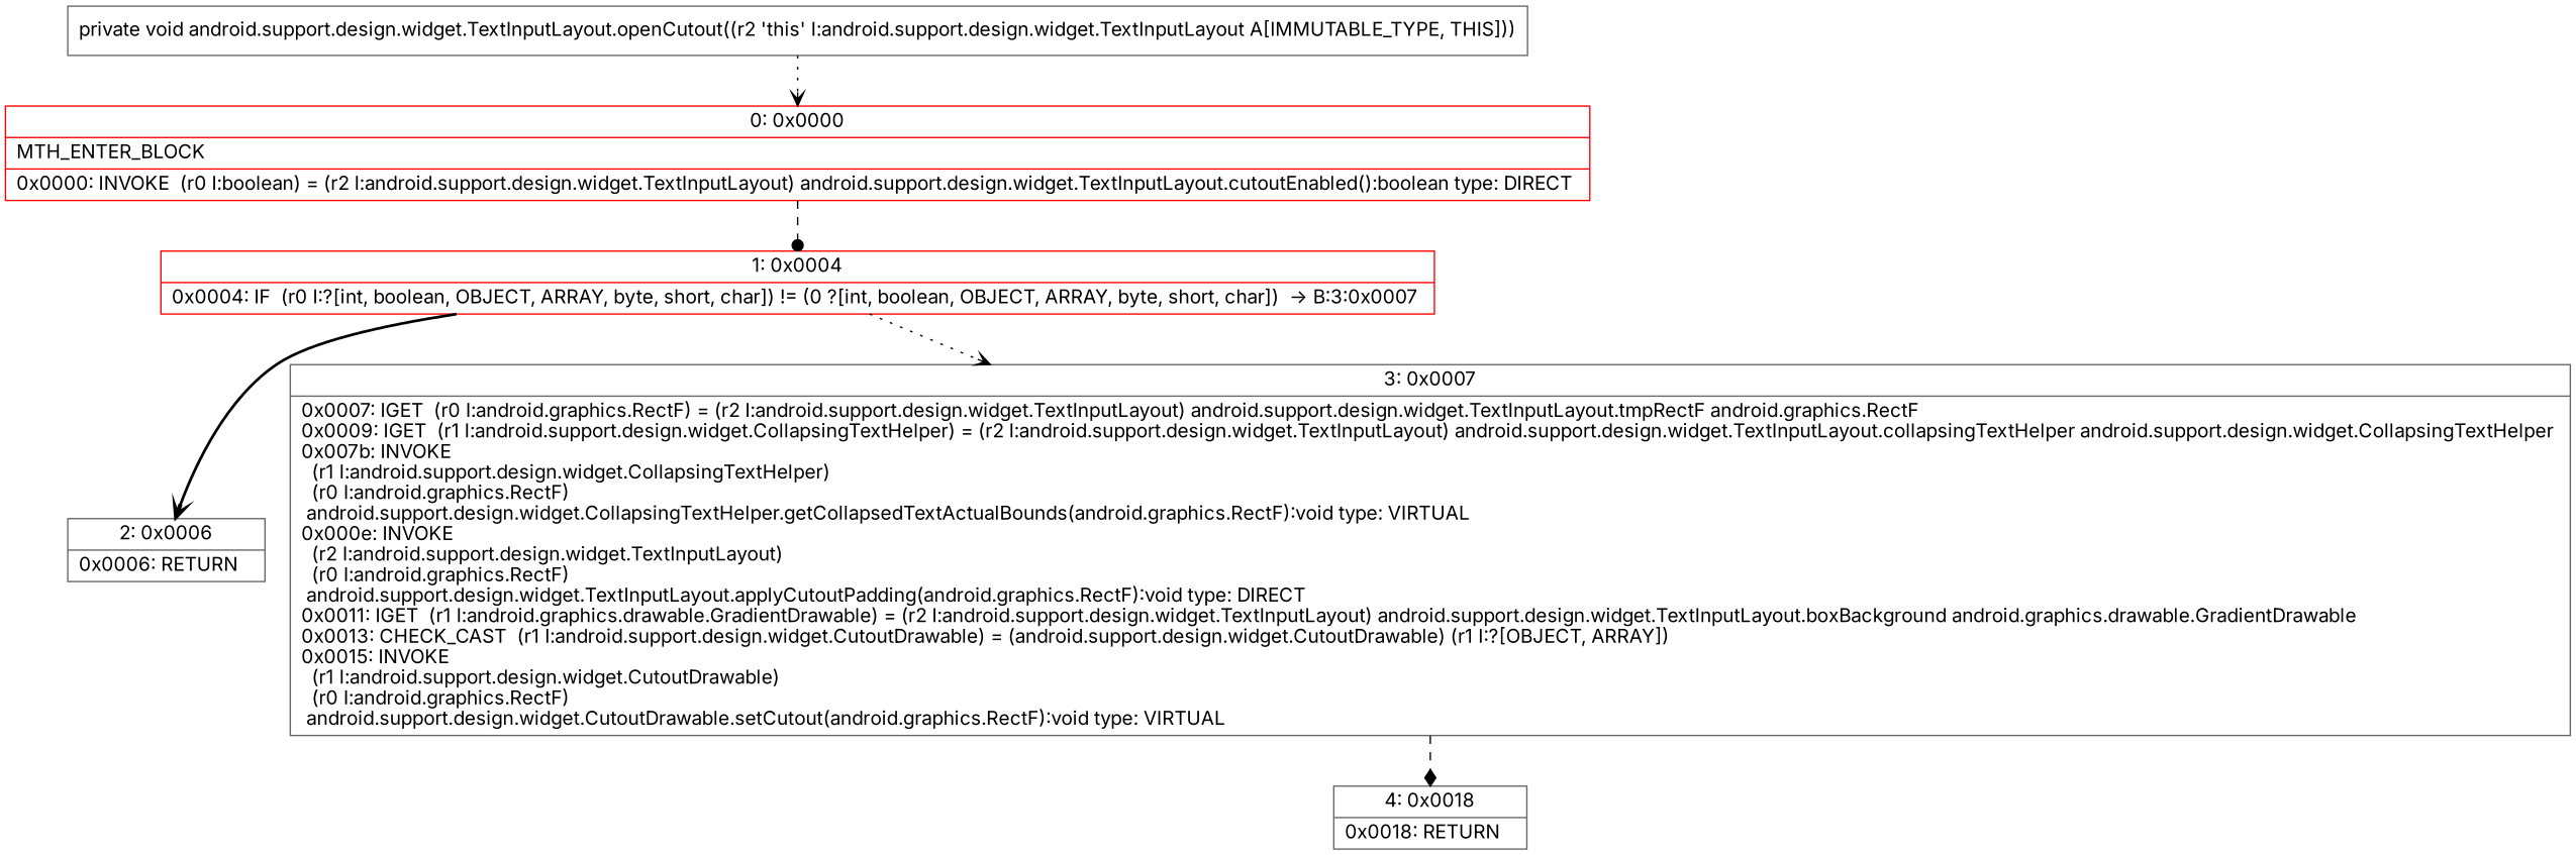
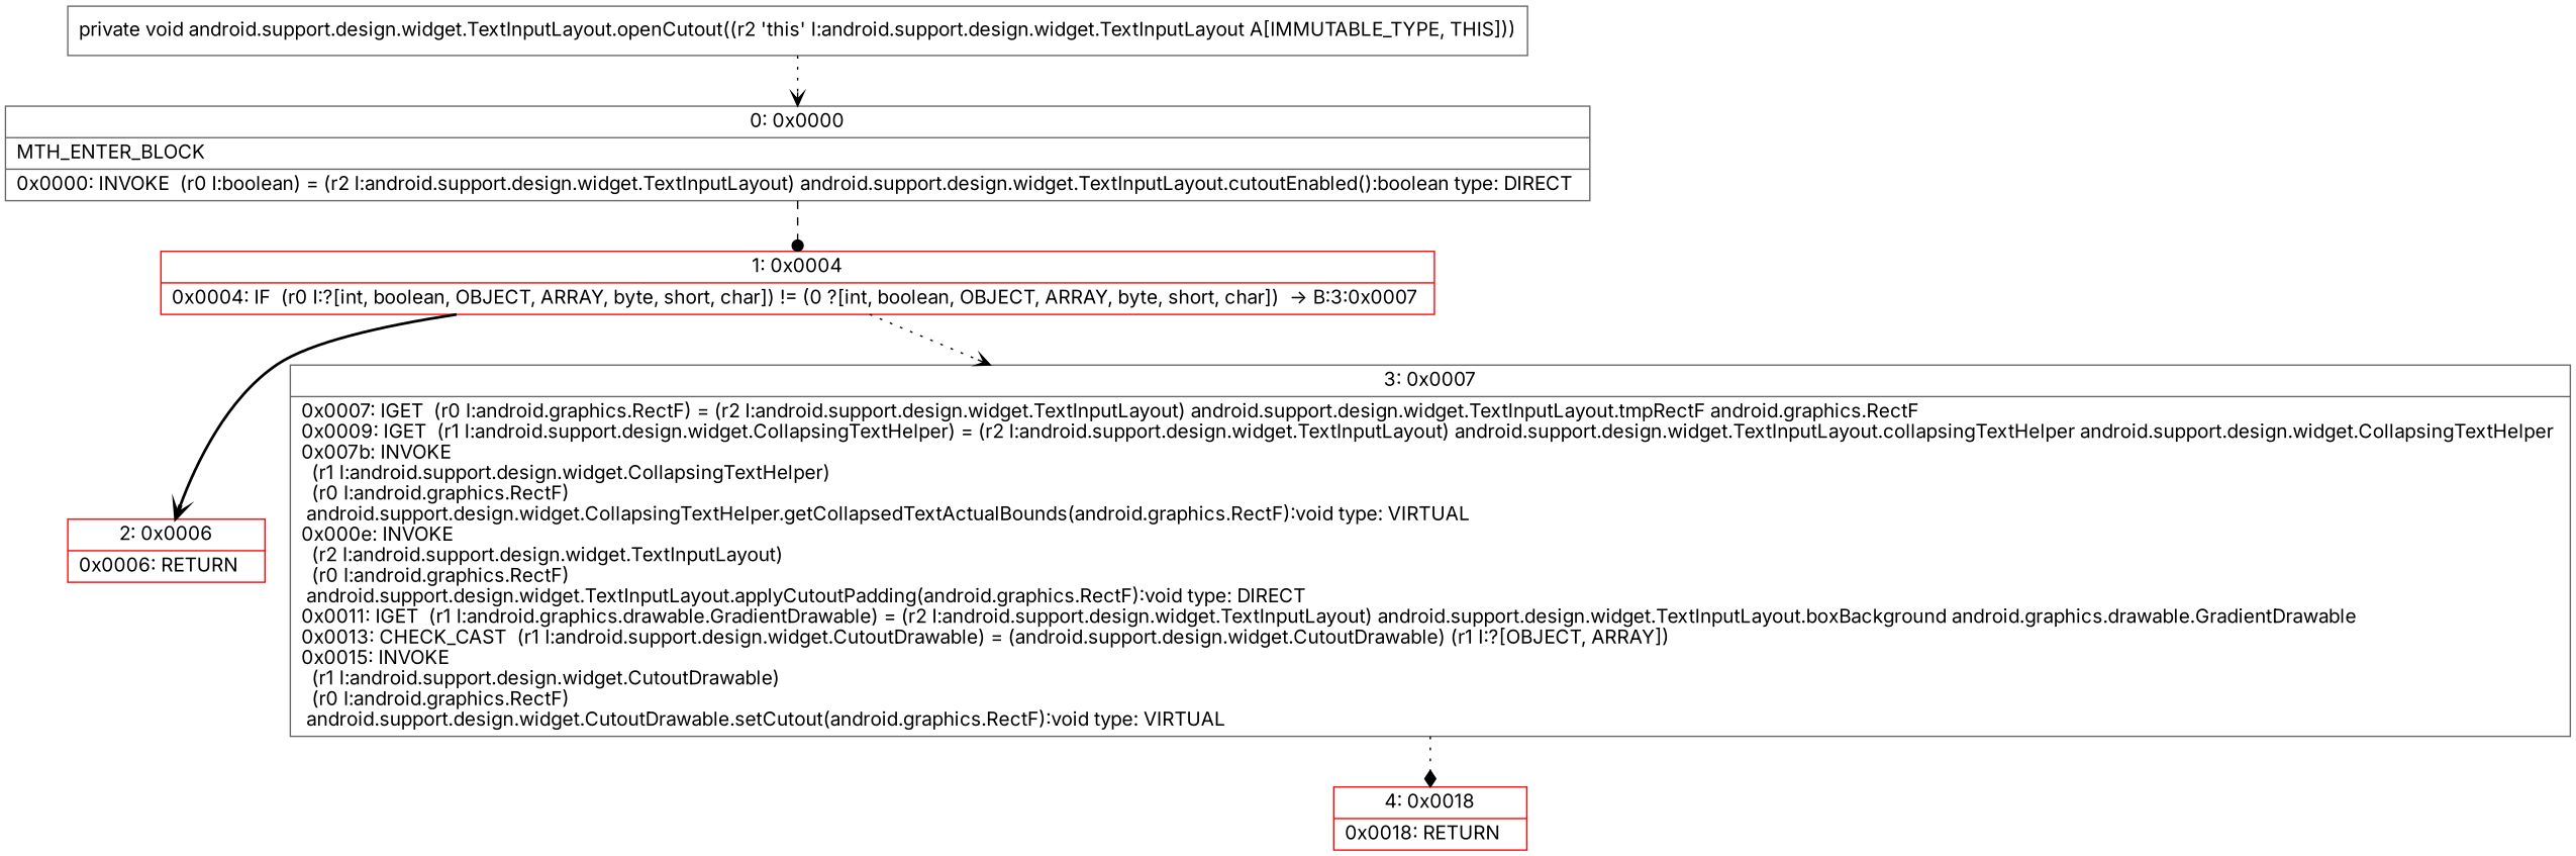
  digraph {
    fontname=Inter
    node [color=gray40 fontname=Inter shape=record]
    edge [arrowhead=vee fontname=Inter style=dashed]
-   n1 [color=red label="{0\:\ 0x0000|MTH_ENTER_BLOCK\l|0x0000: INVOKE  (r0 I:boolean) = (r2 I:android.support.design.widget.TextInputLayout) android.support.design.widget.TextInputLayout.cutoutEnabled():boolean type: DIRECT \l}"]
+   n1 [label="{0\:\ 0x0000|MTH_ENTER_BLOCK\l|0x0000: INVOKE  (r0 I:boolean) = (r2 I:android.support.design.widget.TextInputLayout) android.support.design.widget.TextInputLayout.cutoutEnabled():boolean type: DIRECT \l}"]
    n2 [color=red label="{1\:\ 0x0004|0x0004: IF  (r0 I:?[int, boolean, OBJECT, ARRAY, byte, short, char]) != (0 ?[int, boolean, OBJECT, ARRAY, byte, short, char])  \-\> B:3:0x0007 \l}"]
-   n3 [label="{2\:\ 0x0006|0x0006: RETURN   \l}"]
+   n3 [color=red label="{2\:\ 0x0006|0x0006: RETURN   \l}"]
    n4 [label="{3\:\ 0x0007|0x0007: IGET  (r0 I:android.graphics.RectF) = (r2 I:android.support.design.widget.TextInputLayout) android.support.design.widget.TextInputLayout.tmpRectF android.graphics.RectF \l0x0009: IGET  (r1 I:android.support.design.widget.CollapsingTextHelper) = (r2 I:android.support.design.widget.TextInputLayout) android.support.design.widget.TextInputLayout.collapsingTextHelper android.support.design.widget.CollapsingTextHelper \l0x007b: INVOKE  \l  (r1 I:android.support.design.widget.CollapsingTextHelper)\l  (r0 I:android.graphics.RectF)\l android.support.design.widget.CollapsingTextHelper.getCollapsedTextActualBounds(android.graphics.RectF):void type: VIRTUAL \l0x000e: INVOKE  \l  (r2 I:android.support.design.widget.TextInputLayout)\l  (r0 I:android.graphics.RectF)\l android.support.design.widget.TextInputLayout.applyCutoutPadding(android.graphics.RectF):void type: DIRECT \l0x0011: IGET  (r1 I:android.graphics.drawable.GradientDrawable) = (r2 I:android.support.design.widget.TextInputLayout) android.support.design.widget.TextInputLayout.boxBackground android.graphics.drawable.GradientDrawable \l0x0013: CHECK_CAST  (r1 I:android.support.design.widget.CutoutDrawable) = (android.support.design.widget.CutoutDrawable) (r1 I:?[OBJECT, ARRAY]) \l0x0015: INVOKE  \l  (r1 I:android.support.design.widget.CutoutDrawable)\l  (r0 I:android.graphics.RectF)\l android.support.design.widget.CutoutDrawable.setCutout(android.graphics.RectF):void type: VIRTUAL \l}"]
-   n5 [label="{4\:\ 0x0018|0x0018: RETURN   \l}"]
+   n5 [color=red label="{4\:\ 0x0018|0x0018: RETURN   \l}"]
    n6 [label="{private void android.support.design.widget.TextInputLayout.openCutout((r2 'this' I:android.support.design.widget.TextInputLayout A[IMMUTABLE_TYPE, THIS])) }"]
    n1 -> n2 [arrowhead=dot]
    n2 -> n3 [style=bold]
    n2 -> n4 [style=dotted]
-   n4 -> n5 [arrowhead=diamond]
+   n4 -> n5 [arrowhead=diamond style=dotted]
    n6 -> n1 [style=dotted]
  }
